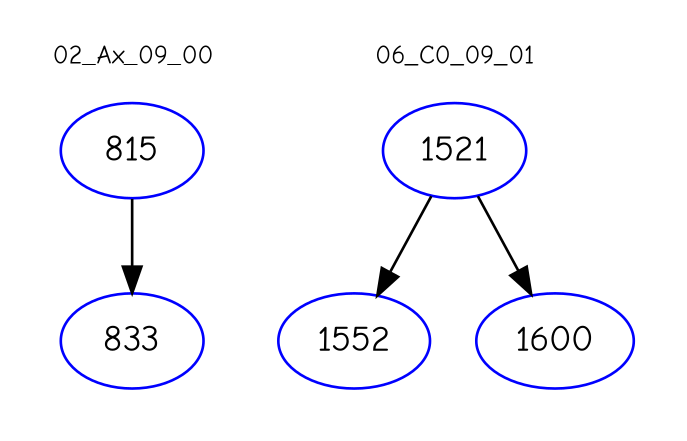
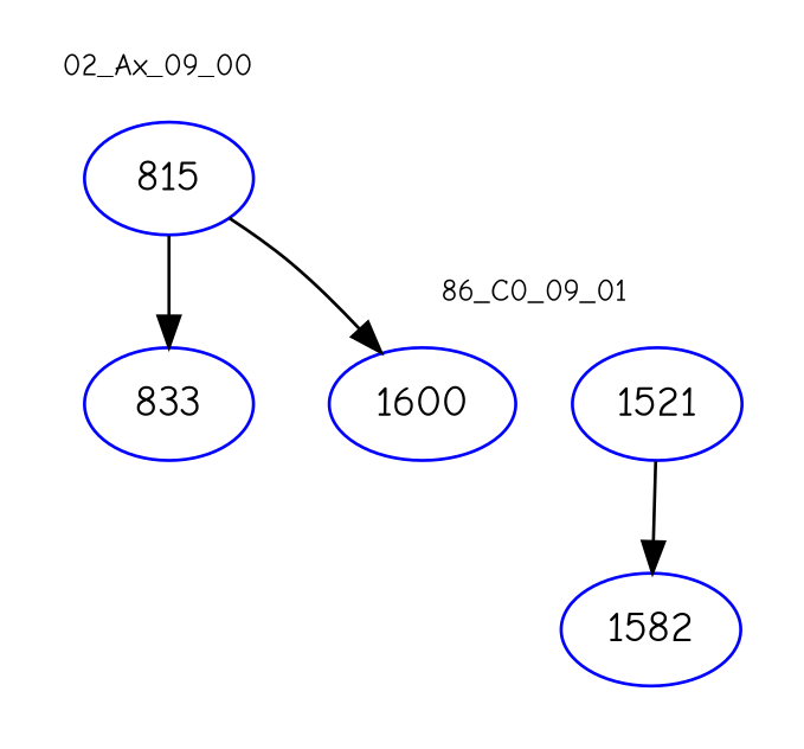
  digraph {
    fontname="Comic Neue"
    node [color=blue fontname="Comic Neue"]
    edge [color=black fontname="Comic Neue"]
    n1 [label=815]
    n2 [label=833]
    n3 [label=1521]
-   n4 [label=1552]
+   n4 [label=1582]
    n5 [label=1600]
    subgraph cluster_1 {
      color=white
      fontsize=10
      label="02_Ax_09_00"
      n1
      n2
    }
    subgraph cluster_2 {
      color=white
      fontsize=10
-     label="06_C0_09_01"
+     label="86_C0_09_01"
      n3
      n4
      n5
    }
    n1 -> n2
    n3 -> n4
-   n3 -> n5
+   n1 -> n5
  }
